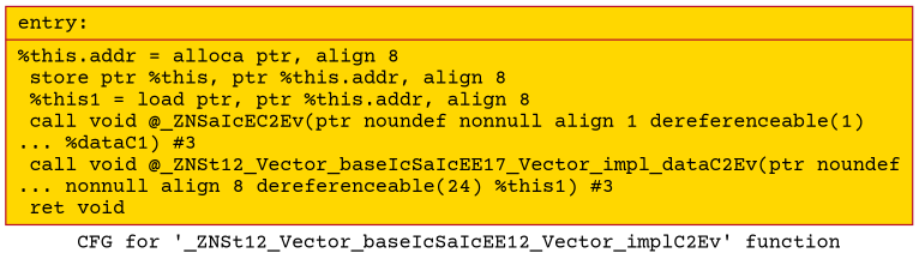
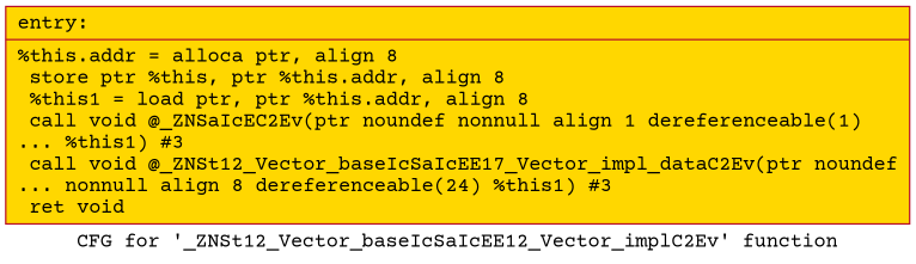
  digraph {
    label="CFG for '_ZNSt12_Vector_baseIcSaIcEE12_Vector_implC2Ev' function"
    fontname="Courier Prime"
-   n1 [color="#b70d28ff" fillcolor=gold fontname="Courier Prime" label="{entry:\l|  %this.addr = alloca ptr, align 8\l  store ptr %this, ptr %this.addr, align 8\l  %this1 = load ptr, ptr %this.addr, align 8\l  call void @_ZNSaIcEC2Ev(ptr noundef nonnull align 1 dereferenceable(1)\l... %dataC1) #3\l  call void @_ZNSt12_Vector_baseIcSaIcEE17_Vector_impl_dataC2Ev(ptr noundef\l... nonnull align 8 dereferenceable(24) %this1) #3\l  ret void\l}" shape=record style=filled]
+   n1 [color="#b70d28ff" fillcolor=gold fontname="Courier Prime" label="{entry:\l|  %this.addr = alloca ptr, align 8\l  store ptr %this, ptr %this.addr, align 8\l  %this1 = load ptr, ptr %this.addr, align 8\l  call void @_ZNSaIcEC2Ev(ptr noundef nonnull align 1 dereferenceable(1)\l... %this1) #3\l  call void @_ZNSt12_Vector_baseIcSaIcEE17_Vector_impl_dataC2Ev(ptr noundef\l... nonnull align 8 dereferenceable(24) %this1) #3\l  ret void\l}" shape=record style=filled]
  }
